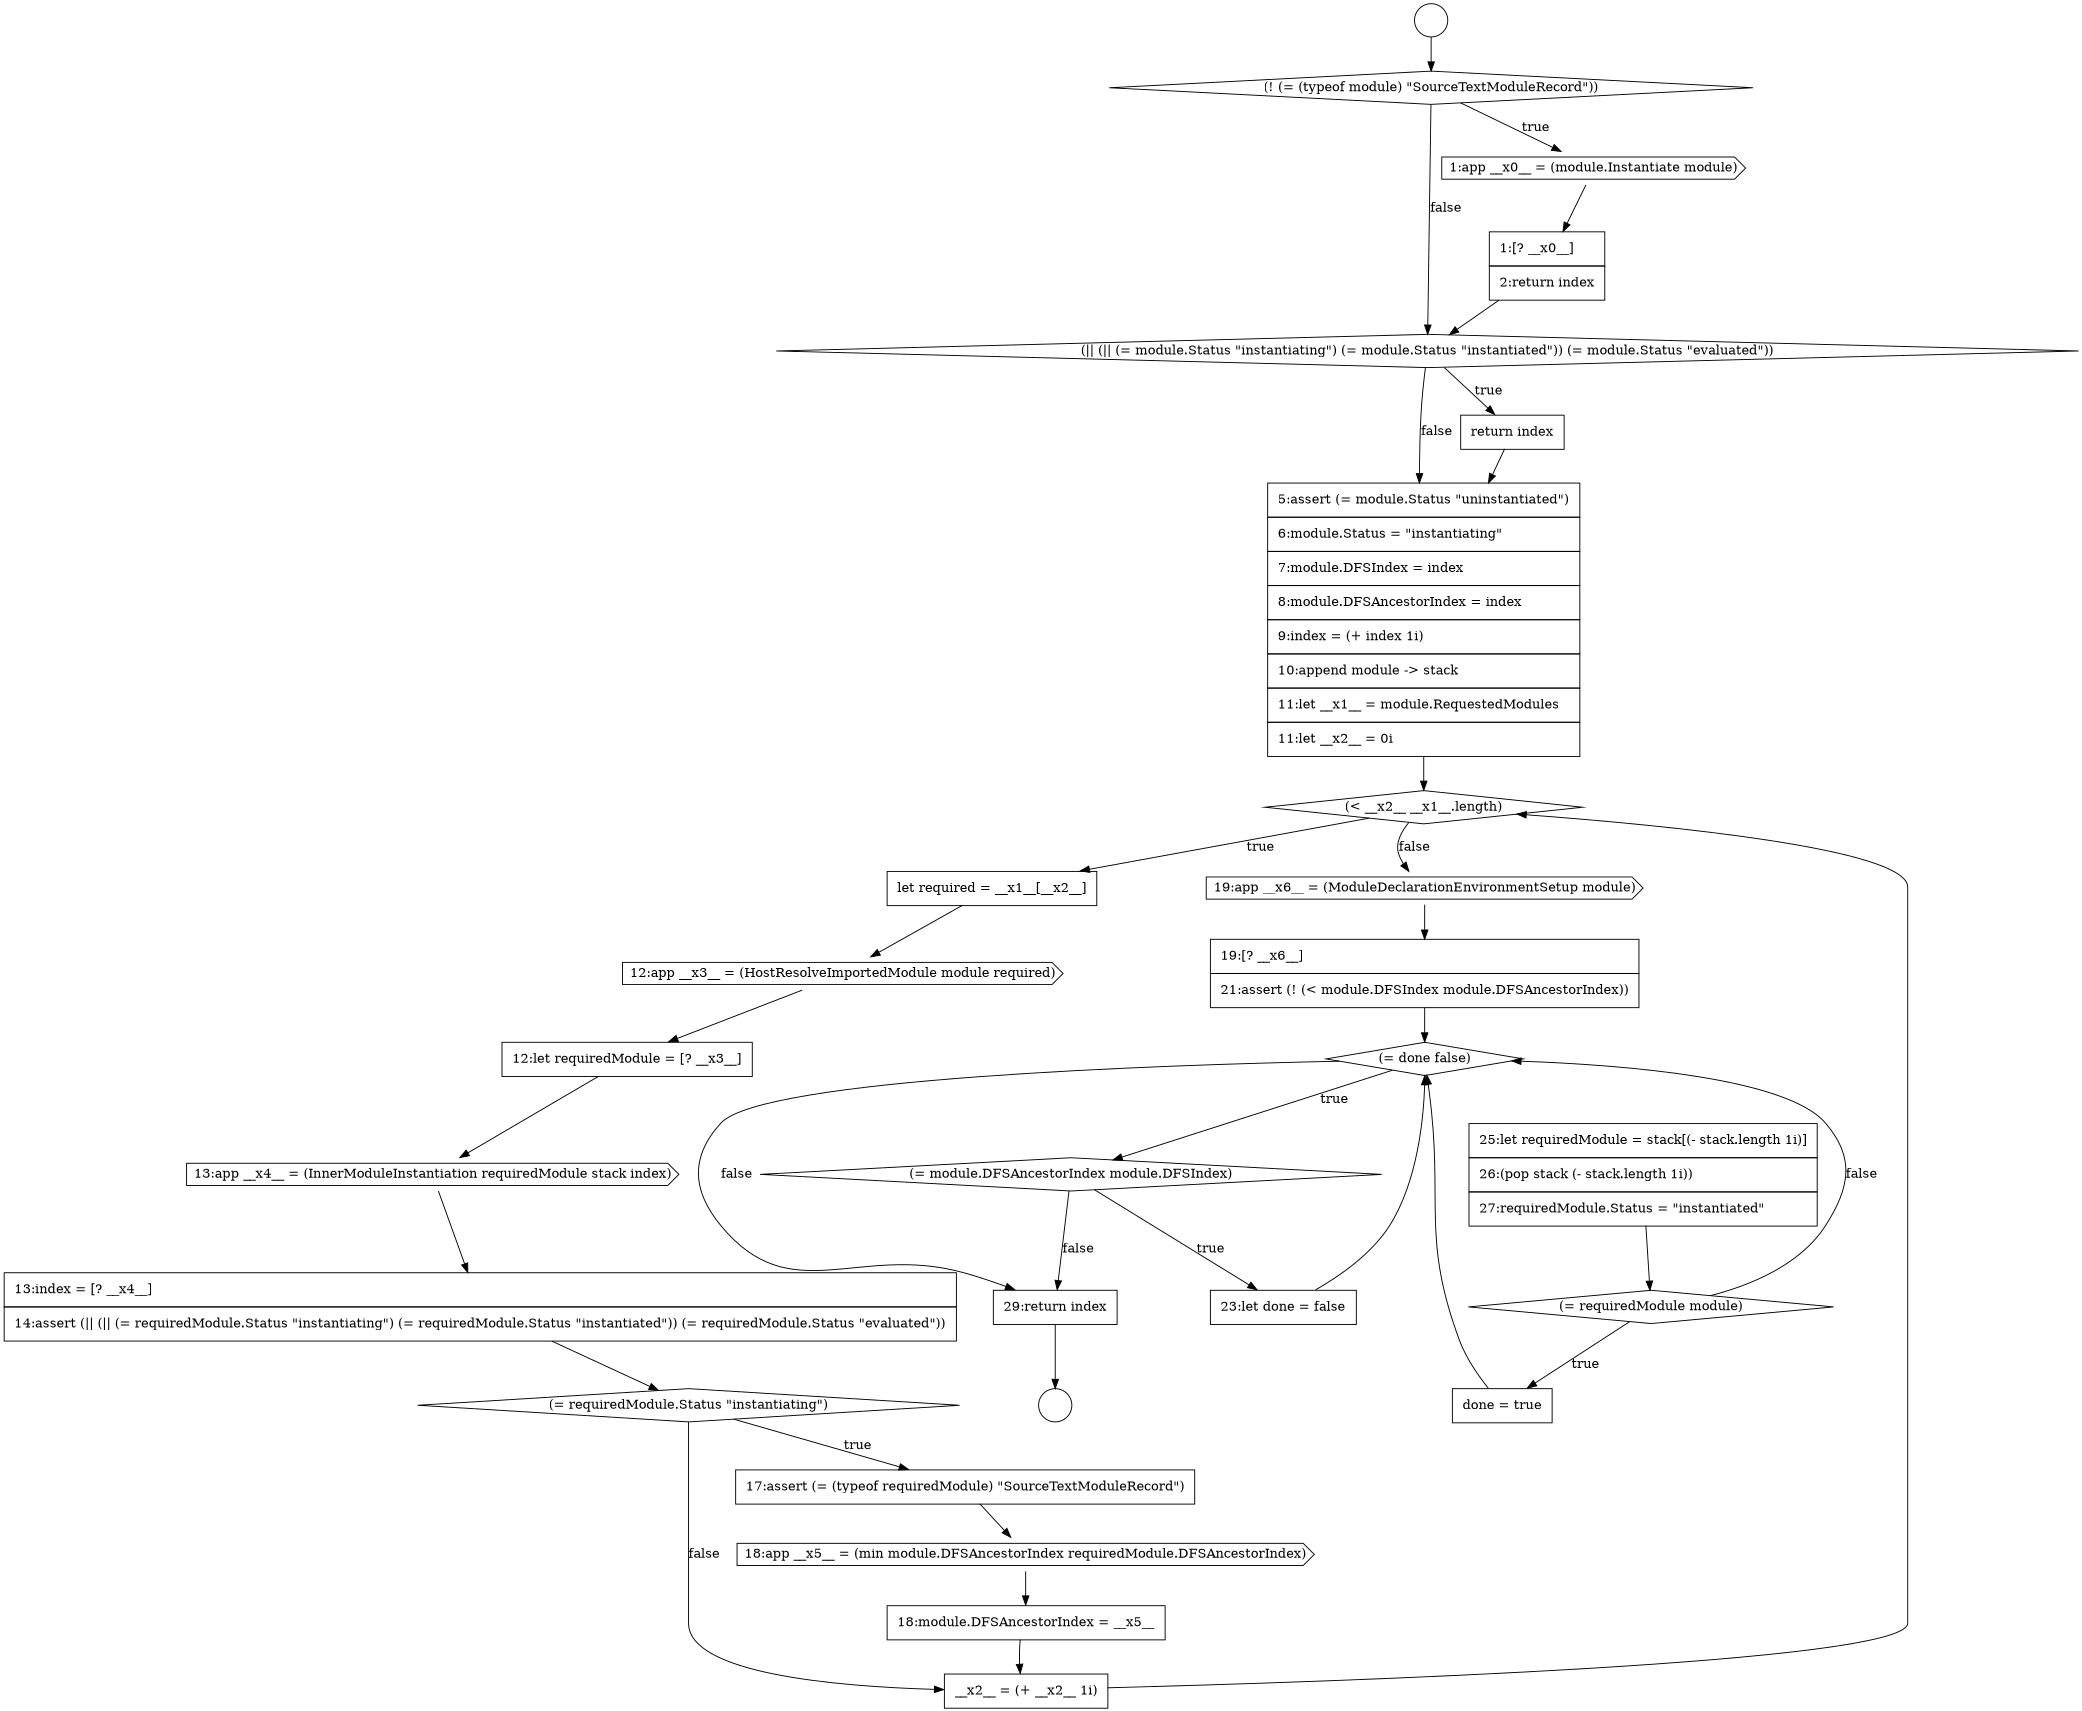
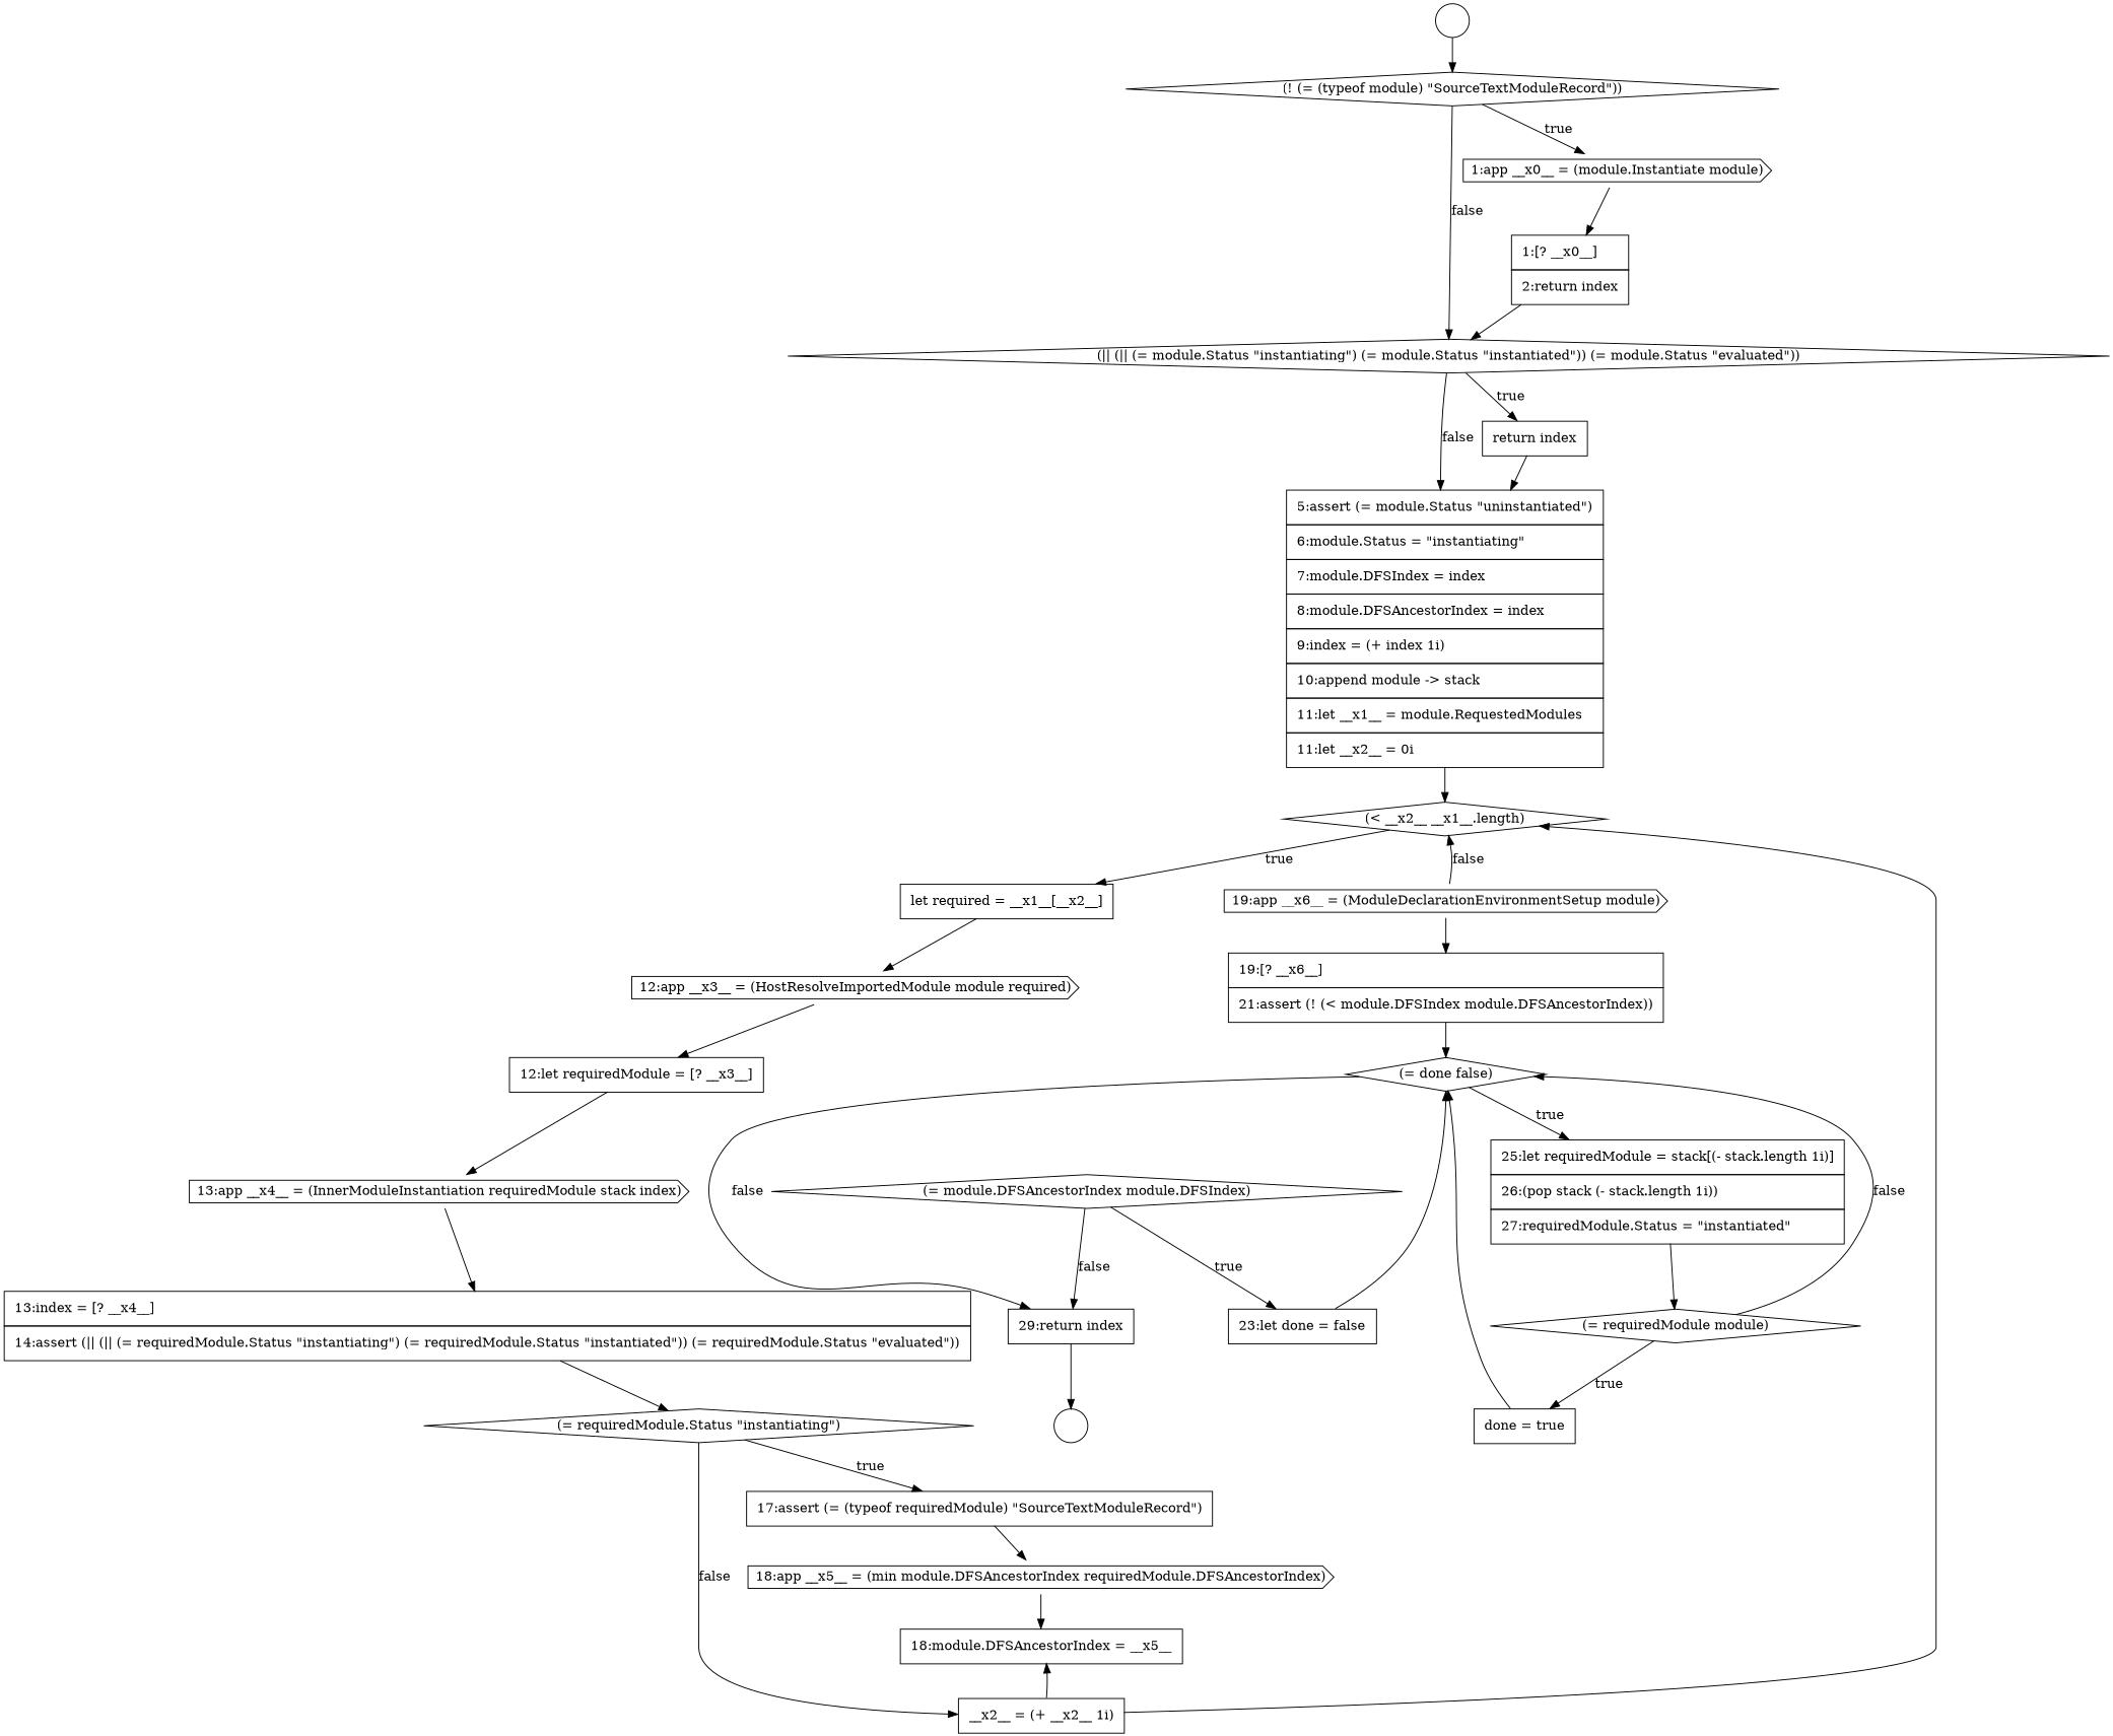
  digraph {
    node [color=black fillcolor=white shape=none style=filled]
    edge [color=black]
    n1 [label=<<font color="black">(|| (|| (= module.Status &quot;instantiating&quot;) (= module.Status &quot;instantiated&quot;)) (= module.Status &quot;evaluated&quot;))</font>> shape=diamond]
    n2 [label=<<font color="black">     <table border="0" cellborder="1" cellspacing="0" cellpadding="10">       <tr><td align="left">5:assert (= module.Status &quot;uninstantiated&quot;)</td></tr>       <tr><td align="left">6:module.Status = &quot;instantiating&quot;</td></tr>       <tr><td align="left">7:module.DFSIndex = index</td></tr>       <tr><td align="left">8:module.DFSAncestorIndex = index</td></tr>       <tr><td align="left">9:index = (+ index 1i)</td></tr>       <tr><td align="left">10:append module -&gt; stack</td></tr>       <tr><td align="left">11:let __x1__ = module.RequestedModules</td></tr>       <tr><td align="left">11:let __x2__ = 0i</td></tr>     </table>   </font>> margin=0]
    n3 [label=<<font color="black">     <table border="0" cellborder="1" cellspacing="0" cellpadding="10">       <tr><td align="left">return index</td></tr>     </table>   </font>> margin=0]
    n4 [label=<<font color="black">(&lt; __x2__ __x1__.length)</font>> shape=diamond]
    n5 [label=<<font color="black">     <table border="0" cellborder="1" cellspacing="0" cellpadding="10">       <tr><td align="left">let required = __x1__[__x2__]</td></tr>     </table>   </font>> margin=0]
    n6 [label=<<font color="black">12:app __x3__ = (HostResolveImportedModule module required)</font>> shape=cds]
    n7 [label=<<font color="black">     <table border="0" cellborder="1" cellspacing="0" cellpadding="10">       <tr><td align="left">12:let requiredModule = [? __x3__]</td></tr>     </table>   </font>> margin=0]
    n8 [label=<<font color="black">     <table border="0" cellborder="1" cellspacing="0" cellpadding="10">       <tr><td align="left">17:assert (= (typeof requiredModule) &quot;SourceTextModuleRecord&quot;)</td></tr>     </table>   </font>> margin=0]
    n9 [label=<<font color="black">18:app __x5__ = (min module.DFSAncestorIndex requiredModule.DFSAncestorIndex)</font>> shape=cds]
    n10 [label=<<font color="black">     <table border="0" cellborder="1" cellspacing="0" cellpadding="10">       <tr><td align="left">18:module.DFSAncestorIndex = __x5__</td></tr>     </table>   </font>> margin=0]
    n11 [label=<<font color="black">     <table border="0" cellborder="1" cellspacing="0" cellpadding="10">       <tr><td align="left">done = true</td></tr>     </table>   </font>> margin=0]
    n12 [label=<<font color="black">(= done false)</font>> shape=diamond]
    n13 [label=<<font color="black">     <table border="0" cellborder="1" cellspacing="0" cellpadding="10">       <tr><td align="left">25:let requiredModule = stack[(- stack.length 1i)]</td></tr>       <tr><td align="left">26:(pop stack (- stack.length 1i))</td></tr>       <tr><td align="left">27:requiredModule.Status = &quot;instantiated&quot;</td></tr>     </table>   </font>> margin=0]
    n14 [label=<<font color="black">     <table border="0" cellborder="1" cellspacing="0" cellpadding="10">       <tr><td align="left">29:return index</td></tr>     </table>   </font>> margin=0]
    n15 [label=" " shape=circle]
    n16 [label=<<font color="black">13:app __x4__ = (InnerModuleInstantiation requiredModule stack index)</font>> shape=cds]
    n17 [label=<<font color="black">     <table border="0" cellborder="1" cellspacing="0" cellpadding="10">       <tr><td align="left">13:index = [? __x4__]</td></tr>       <tr><td align="left">14:assert (|| (|| (= requiredModule.Status &quot;instantiating&quot;) (= requiredModule.Status &quot;instantiated&quot;)) (= requiredModule.Status &quot;evaluated&quot;))</td></tr>     </table>   </font>> margin=0]
    n18 [label=<<font color="black">(= requiredModule.Status &quot;instantiating&quot;)</font>> shape=diamond]
    n19 [label=<<font color="black">19:app __x6__ = (ModuleDeclarationEnvironmentSetup module)</font>> shape=cds]
    n20 [label=<<font color="black">(= requiredModule module)</font>> shape=diamond]
    n21 [label=<<font color="black">     <table border="0" cellborder="1" cellspacing="0" cellpadding="10">       <tr><td align="left">__x2__ = (+ __x2__ 1i)</td></tr>     </table>   </font>> margin=0]
    n22 [label=<<font color="black">     <table border="0" cellborder="1" cellspacing="0" cellpadding="10">       <tr><td align="left">23:let done = false</td></tr>     </table>   </font>> margin=0]
    n23 [label=" " shape=circle]
    n24 [label=<<font color="black">(! (= (typeof module) &quot;SourceTextModuleRecord&quot;))</font>> shape=diamond]
    n25 [label=<<font color="black">1:app __x0__ = (module.Instantiate module)</font>> shape=cds]
    n26 [label=<<font color="black">     <table border="0" cellborder="1" cellspacing="0" cellpadding="10">       <tr><td align="left">1:[? __x0__]</td></tr>       <tr><td align="left">2:return index</td></tr>     </table>   </font>> margin=0]
    n27 [label=<<font color="black">(= module.DFSAncestorIndex module.DFSIndex)</font>> shape=diamond]
    n28 [label=<<font color="black">     <table border="0" cellborder="1" cellspacing="0" cellpadding="10">       <tr><td align="left">19:[? __x6__]</td></tr>       <tr><td align="left">21:assert (! (&lt; module.DFSIndex module.DFSAncestorIndex))</td></tr>     </table>   </font>> margin=0]
    n1 -> n2 [label=<<font color="black">false</font>>]
    n1 -> n3 [label=<<font color="black">true</font>>]
    n2 -> n4
    n3 -> n2
    n4 -> n5 [label=<<font color="black">true</font>>]
-   n4 -> n19 [label=<<font color="black">false</font>>]
+   n19 -> n4 [label=<<font color="black">false</font>>]
    n5 -> n6
    n6 -> n7
    n7 -> n16
    n8 -> n9
    n9 -> n10
-   n10 -> n21
+   n21 -> n10
    n11 -> n12
-   n12 -> n27 [label=<<font color="black">true</font>>]
+   n12 -> n13 [label=<<font color="black">true</font>>]
    n12 -> n14 [label=<<font color="black">false</font>>]
    n13 -> n20
    n14 -> n15
    n16 -> n17
    n17 -> n18
    n18 -> n8 [label=<<font color="black">true</font>>]
    n18 -> n21 [label=<<font color="black">false</font>>]
    n19 -> n28
    n20 -> n11 [label=<<font color="black">true</font>>]
    n20 -> n12 [label=<<font color="black">false</font>>]
    n21 -> n4
    n22 -> n12
    n23 -> n24
    n24 -> n1 [label=<<font color="black">false</font>>]
    n24 -> n25 [label=<<font color="black">true</font>>]
    n25 -> n26
    n26 -> n1
    n27 -> n14 [label=<<font color="black">false</font>>]
    n27 -> n22 [label=<<font color="black">true</font>>]
    n28 -> n12
  }
